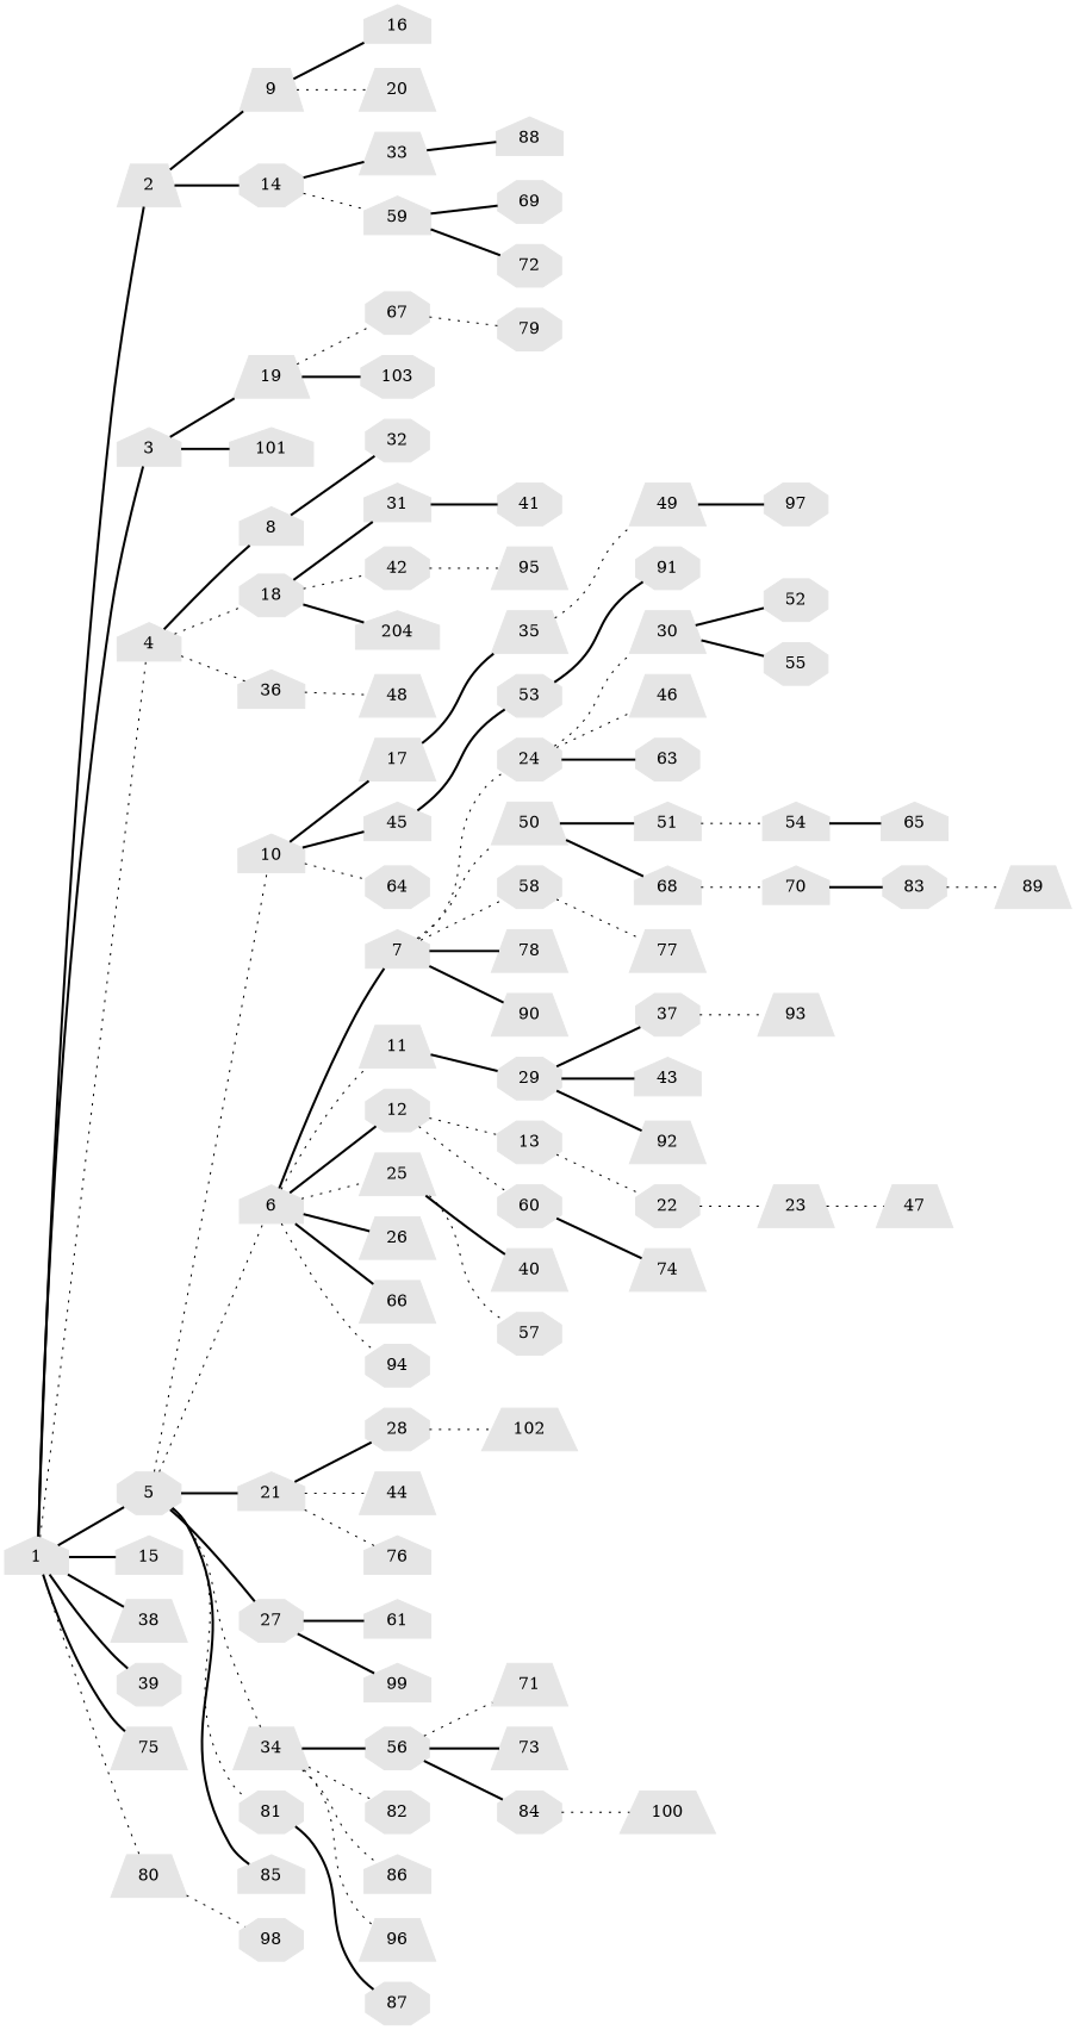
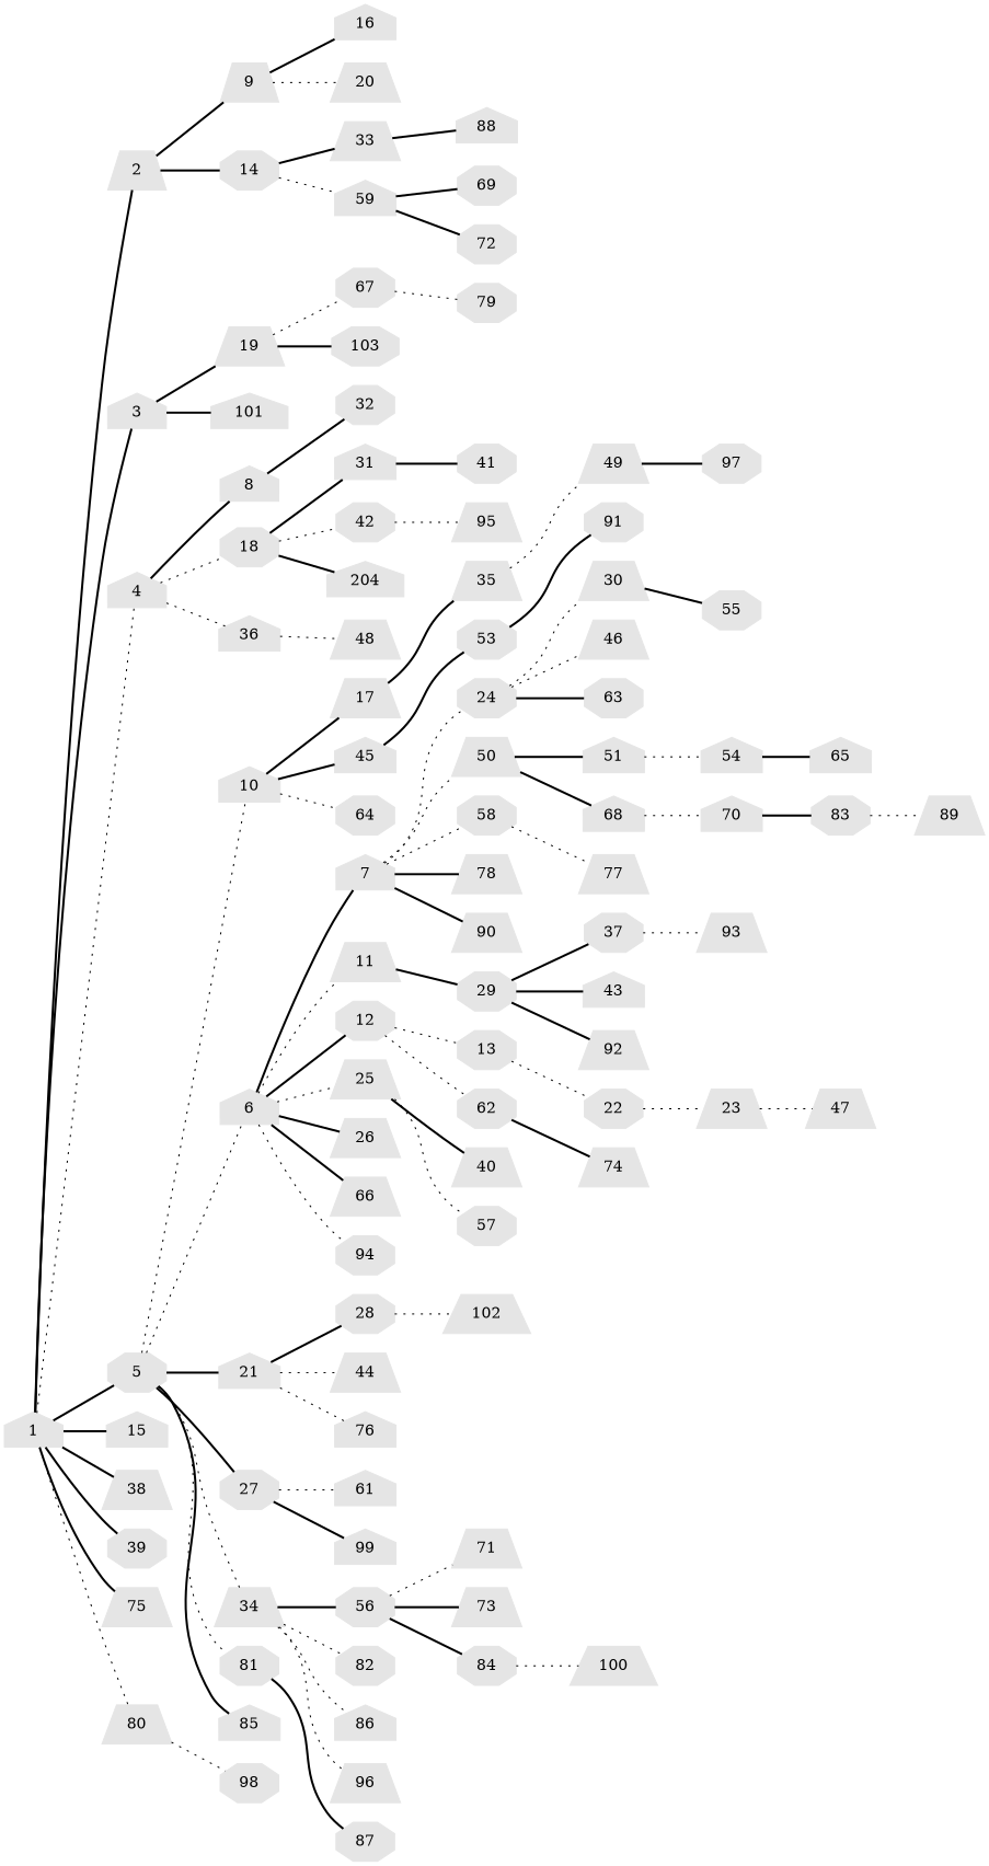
  graph {
    rankdir=LR
    node [color=gray90 shape=octagon style=filled]
    edge [style=bold]
    1 [shape=house]
    2 [shape=trapezium]
    3 [shape=house]
    4 [shape=house]
    5
    15 [shape=house]
    38 [shape=trapezium]
    39
    75 [shape=trapezium]
    80 [shape=trapezium]
    9 [shape=trapezium]
    14
    19 [shape=trapezium]
    101 [shape=house]
    8 [shape=house]
    18
    36 [shape=house]
    10 [shape=house]
    6 [shape=house]
    21 [shape=house]
    27
    34 [shape=trapezium]
    81
    85 [shape=house]
    17 [shape=trapezium]
    45 [shape=house]
    64
    98
    16 [shape=house]
    20 [shape=trapezium]
    33 [shape=trapezium]
    59 [shape=house]
    67
    103
    32
    31 [shape=house]
    42
    n38 [label=204 shape=house]
    48 [shape=trapezium]
    7 [shape=house]
    11 [shape=trapezium]
    12
    25 [shape=trapezium]
    26 [shape=trapezium]
    66 [shape=trapezium]
    94
    28
    44 [shape=trapezium]
    76 [shape=house]
    61 [shape=house]
    99 [shape=house]
    56
    82
    86 [shape=house]
    96 [shape=trapezium]
    87
    24
    50 [shape=trapezium]
    58
    78 [shape=trapezium]
    90 [shape=trapezium]
    29
    13
-   60
+   60 [label=62]
    40 [shape=trapezium]
    57
    30 [shape=trapezium]
    46 [shape=trapezium]
    63
    51 [shape=house]
    68 [shape=house]
    77 [shape=trapezium]
    35 [shape=trapezium]
    53
    37
    43 [shape=house]
    92 [shape=trapezium]
    22
    74 [shape=trapezium]
    23 [shape=trapezium]
    88 [shape=house]
    69
    72
    49 [shape=trapezium]
    41
    95 [shape=trapezium]
    79
    102 [shape=trapezium]
    47 [shape=trapezium]
-   52
    55
    93 [shape=trapezium]
    71 [shape=trapezium]
    73 [shape=trapezium]
    84
    97
    91
    54 [shape=house]
    70 [shape=house]
    65 [shape=house]
    100 [shape=trapezium]
    83
    89 [shape=trapezium]
    1 -- 2
    1 -- 3
    1 -- 4 [style=dotted]
    1 -- 5
    1 -- 15
    1 -- 38
    1 -- 39
    1 -- 75
    1 -- 80 [style=dotted]
    2 -- 9
    2 -- 14
    3 -- 19
    3 -- 101
    4 -- 8
    4 -- 18 [style=dotted]
    4 -- 36 [style=dotted]
    5 -- 10 [style=dotted]
    5 -- 6 [style=dotted]
    5 -- 21
    5 -- 27
    5 -- 34 [style=dotted]
    5 -- 81 [style=dotted]
    5 -- 85
    80 -- 98 [style=dotted]
    9 -- 16
    9 -- 20 [style=dotted]
    14 -- 33
    14 -- 59 [style=dotted]
    19 -- 67 [style=dotted]
    19 -- 103
    8 -- 32
    18 -- 31
    18 -- 42 [style=dotted]
    18 -- n38
    36 -- 48 [style=dotted]
    10 -- 17
    10 -- 45
    10 -- 64 [style=dotted]
    6 -- 7
    6 -- 11 [style=dotted]
    6 -- 12
    6 -- 25 [style=dotted]
    6 -- 26
    6 -- 66
    6 -- 94 [style=dotted]
    21 -- 28
    21 -- 44 [style=dotted]
    21 -- 76 [style=dotted]
-   27 -- 61
+   27 -- 61 [style=dotted]
    27 -- 99
    34 -- 56
    34 -- 82 [style=dotted]
    34 -- 86 [style=dotted]
    34 -- 96 [style=dotted]
    81 -- 87
    17 -- 35
    45 -- 53
    33 -- 88
    59 -- 69
    59 -- 72
    67 -- 79 [style=dotted]
    31 -- 41
    42 -- 95 [style=dotted]
    7 -- 24 [style=dotted]
    7 -- 50 [style=dotted]
    7 -- 58 [style=dotted]
    7 -- 78
    7 -- 90
    11 -- 29
    12 -- 13 [style=dotted]
    12 -- 60 [style=dotted]
    25 -- 40
    25 -- 57 [style=dotted]
    28 -- 102 [style=dotted]
    56 -- 71 [style=dotted]
    56 -- 73
    56 -- 84
    24 -- 30 [style=dotted]
    24 -- 46 [style=dotted]
    24 -- 63
    50 -- 51
    50 -- 68
    58 -- 77 [style=dotted]
    29 -- 37
    29 -- 43
    29 -- 92
    13 -- 22 [style=dotted]
    60 -- 74
-   30 -- 52
    30 -- 55
    51 -- 54 [style=dotted]
    68 -- 70 [style=dotted]
    35 -- 49 [style=dotted]
    53 -- 91
    37 -- 93 [style=dotted]
    22 -- 23 [style=dotted]
    23 -- 47 [style=dotted]
    49 -- 97
    84 -- 100 [style=dotted]
    54 -- 65
    70 -- 83
    83 -- 89 [style=dotted]
  }
